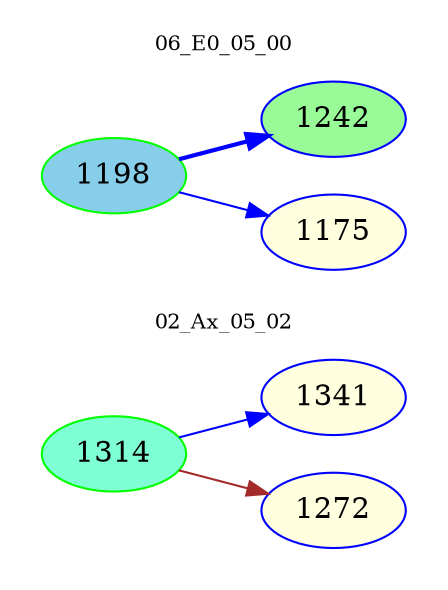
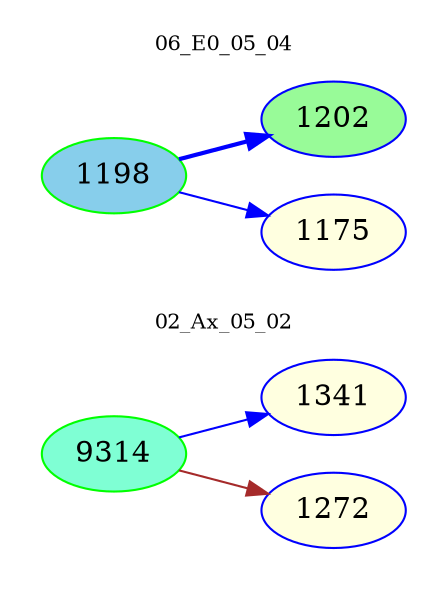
  digraph {
    rankdir=LR
    node [color=blue fillcolor=lightyellow style=filled]
    edge [color=blue style=solid]
-   n1 [color=green fillcolor=aquamarine label=1314]
+   n1 [color=green fillcolor=aquamarine label=9314]
    n2 [label=1272]
    n3 [label=1341]
    n4 [color=green fillcolor=skyblue label=1198]
    n5 [label=1175]
-   n6 [fillcolor=palegreen label=1242]
+   n6 [fillcolor=palegreen label=1202]
    subgraph cluster_1 {
      color=white
      fontsize=10
      label="02_Ax_05_02"
      n1
      n2
      n3
    }
    subgraph cluster_2 {
      color=white
      fontsize=10
-     label="06_E0_05_00"
+     label="06_E0_05_04"
      n4
      n5
      n6
    }
    n1 -> n2 [color=brown]
    n1 -> n3
    n4 -> n5
    n4 -> n6 [style=bold]
  }
